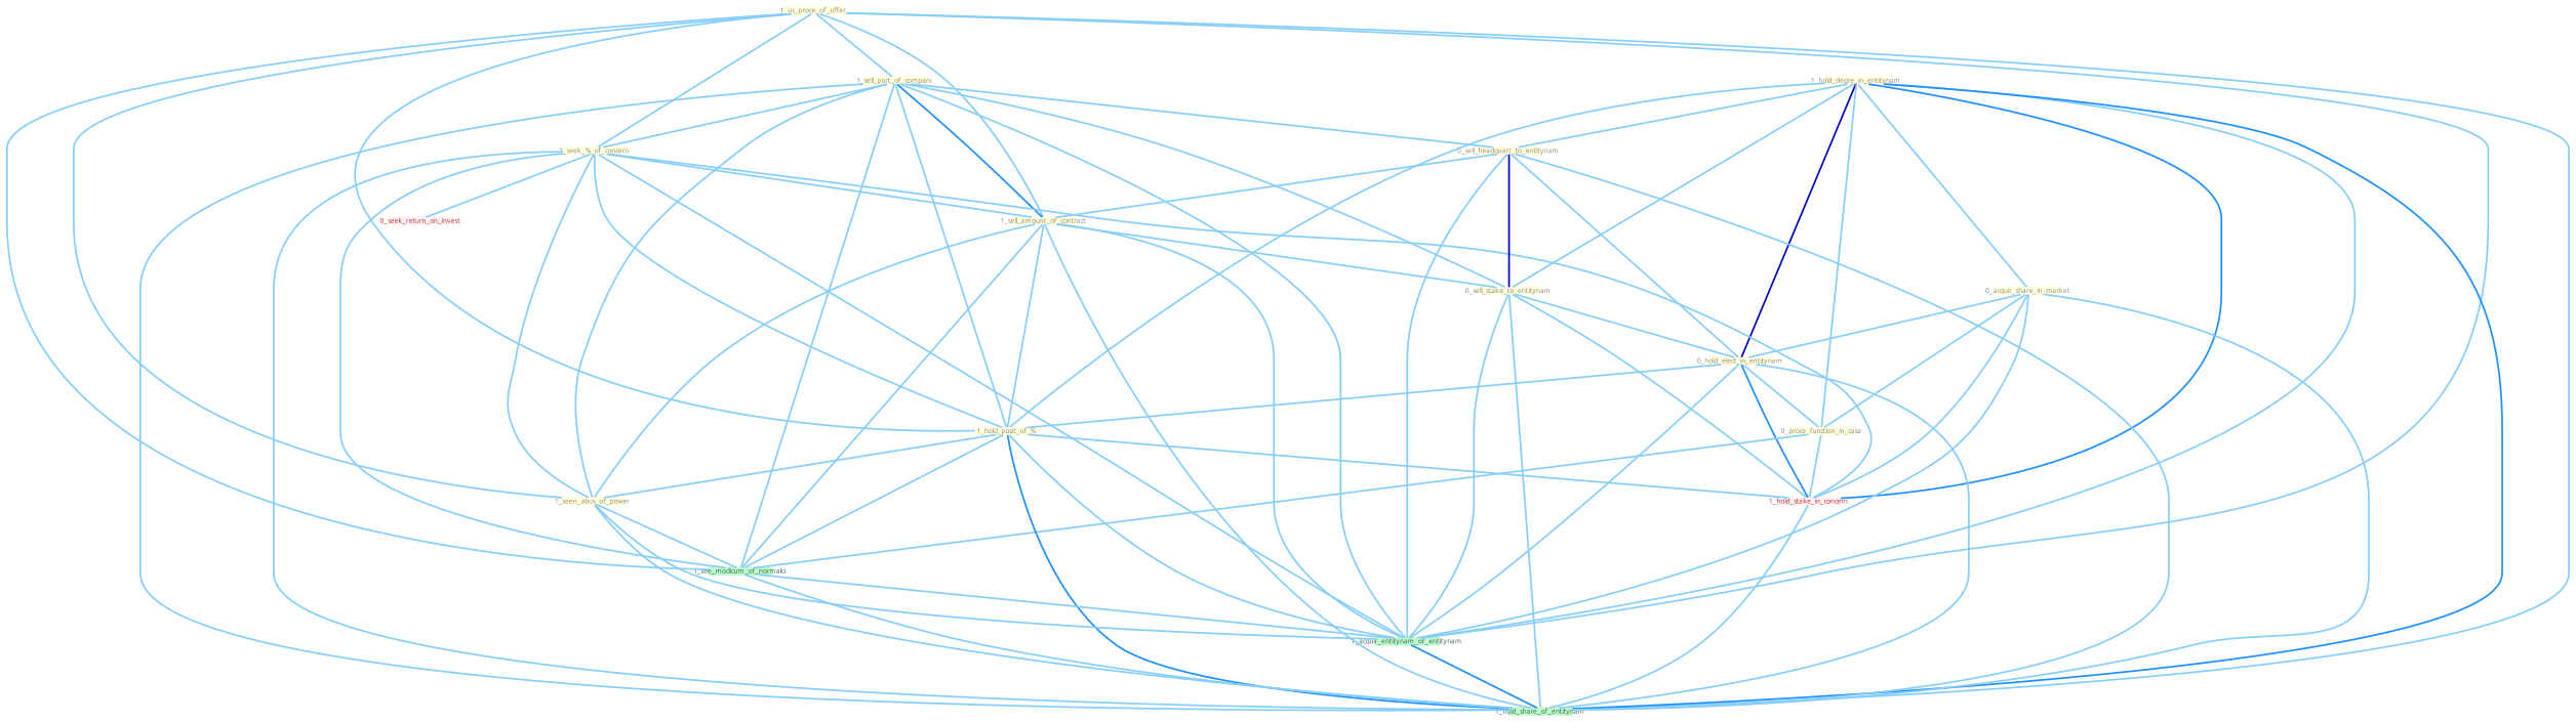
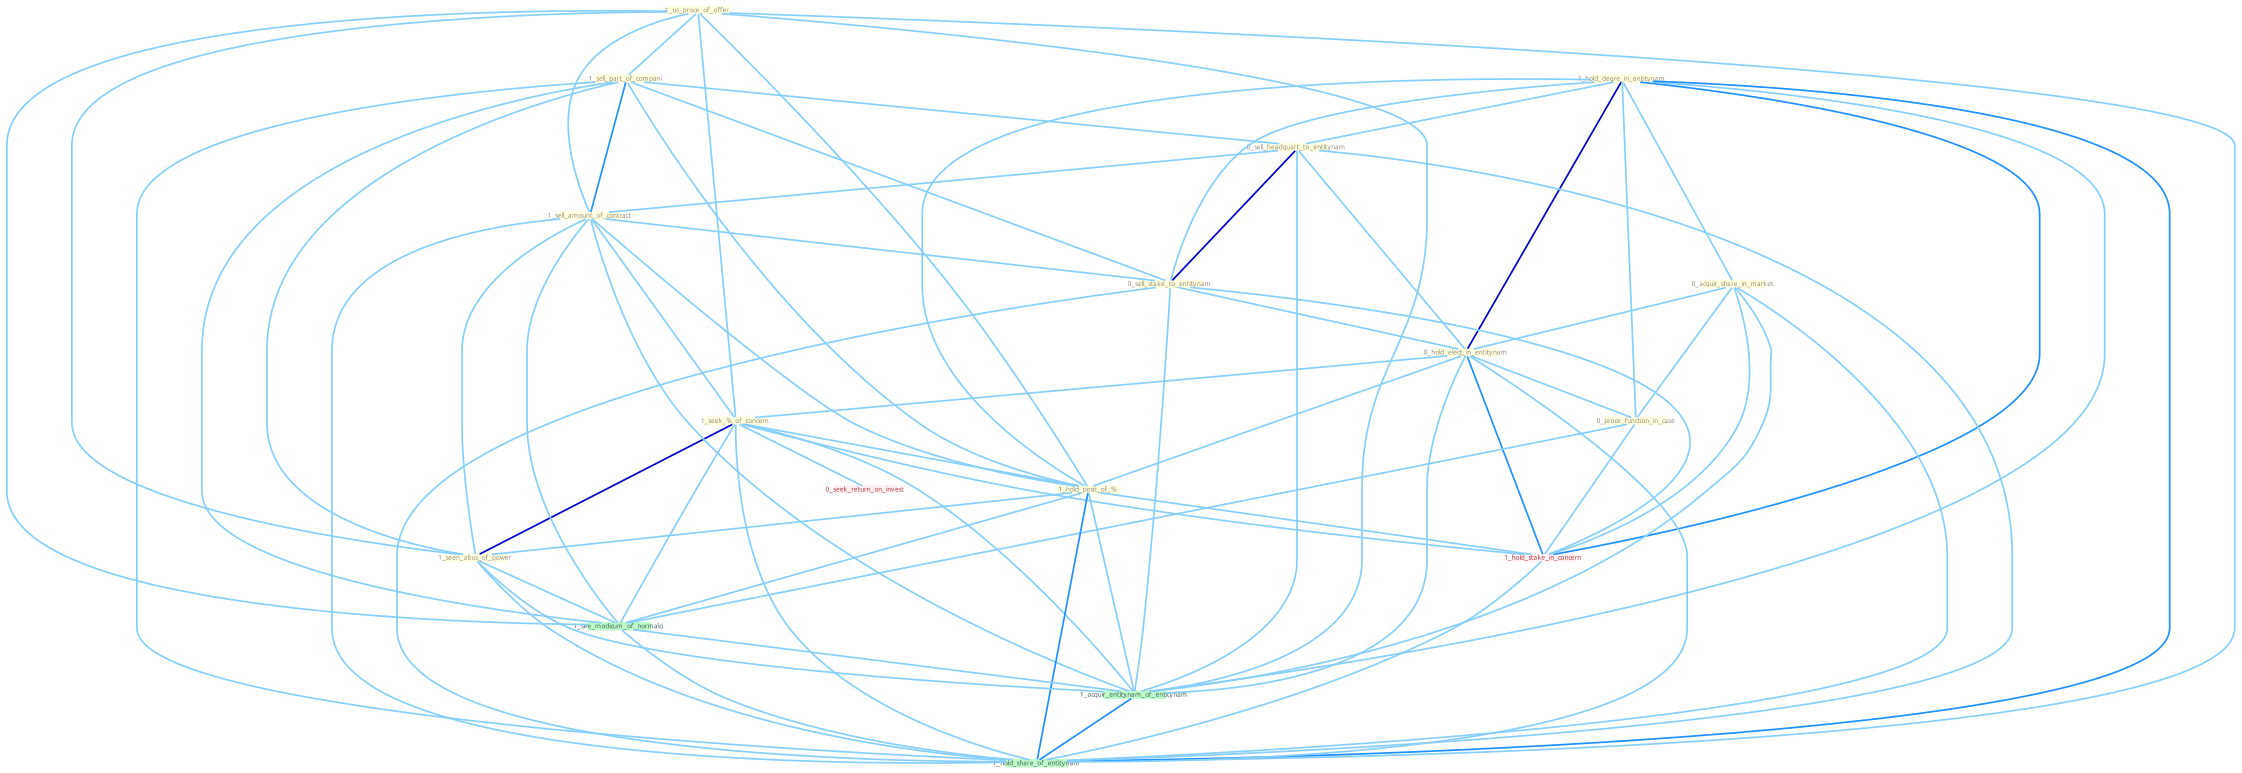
  graph {
    fontname=Ubuntu
    node [color="#ffffe0" fixedsize=true fontcolor="#8b7d6b" fontname=Ubuntu fontsize=4 shape=polygon style=filled]
    edge [color="#87cefa" fontname=Ubuntu w=1]
    "1_us_proce_of_offer " [height=.06 width=.5]
    "1_sell_part_of_compani " [height=.06 width=.5]
    "1_hold_degre_in_entitynam " [height=.06 width=.5]
    "1_seek_%_of_concern " [height=.06 width=.5]
    "0_sell_headquart_to_entitynam " [height=.06 width=.5]
    "1_sell_amount_of_contract " [height=.06 width=.5]
    "0_sell_stake_to_entitynam " [height=.06 width=.5]
    "0_acquir_share_in_market " [height=.06 width=.5]
    "0_hold_elect_in_entitynam " [height=.06 width=.5]
    n10 [height=.06 label="0_proce_function_in_case" width=.5]
    "1_hold_posit_of_% " [height=.06 width=.5]
    "1_seen_abus_of_power " [height=.06 width=.5]
    "1_hold_stake_in_concern " [color="#fff0f5" fontcolor="#b22222" height=.06 width=.5]
    "0_seek_return_on_invest " [color="#fff0f5" fontcolor="#b22222" height=.06 width=.5]
    "1_see_modicum_of_normalci " [color="#BDFCC9" fontcolor="#2f4f4f" height=.06 width=.5]
    "1_acquir_entitynam_of_entitynam " [color="#BDFCC9" fontcolor="#2f4f4f" height=.06 width=.5]
    "1_hold_share_of_entitynam " [color="#BDFCC9" fontcolor="#2f4f4f" height=.06 width=.5]
    subgraph sub_1 {
      "1_us_proce_of_offer "
      "1_sell_part_of_compani "
      "1_hold_degre_in_entitynam "
      "1_seek_%_of_concern "
      "0_sell_headquart_to_entitynam "
      "1_sell_amount_of_contract "
      "0_sell_stake_to_entitynam "
      "0_acquir_share_in_market "
      "0_hold_elect_in_entitynam "
      n10
      "1_hold_posit_of_% "
      "1_seen_abus_of_power "
    }
    subgraph sub_2 {
      "1_hold_stake_in_concern "
      "0_seek_return_on_invest "
    }
    "1_us_proce_of_offer " -- "1_sell_part_of_compani "
    "1_us_proce_of_offer " -- "1_seek_%_of_concern "
    "1_us_proce_of_offer " -- "1_sell_amount_of_contract "
    "1_us_proce_of_offer " -- "1_hold_posit_of_% "
    "1_us_proce_of_offer " -- "1_seen_abus_of_power "
    "1_us_proce_of_offer " -- "1_see_modicum_of_normalci "
    "1_us_proce_of_offer " -- "1_acquir_entitynam_of_entitynam "
    "1_us_proce_of_offer " -- "1_hold_share_of_entitynam "
-   "1_sell_part_of_compani " -- "1_seek_%_of_concern "
+   "0_hold_elect_in_entitynam " -- "1_seek_%_of_concern "
    "1_sell_part_of_compani " -- "0_sell_headquart_to_entitynam "
    "1_sell_part_of_compani " -- "1_sell_amount_of_contract " [color="#1e90ff" w=2]
    "1_sell_part_of_compani " -- "0_sell_stake_to_entitynam "
    "1_sell_part_of_compani " -- "1_hold_posit_of_% "
    "1_sell_part_of_compani " -- "1_seen_abus_of_power "
    "1_sell_part_of_compani " -- "1_see_modicum_of_normalci "
-   "1_sell_part_of_compani " -- "1_acquir_entitynam_of_entitynam "
    "1_sell_part_of_compani " -- "1_hold_share_of_entitynam "
    "1_hold_degre_in_entitynam " -- "0_sell_headquart_to_entitynam "
    "1_hold_degre_in_entitynam " -- "0_sell_stake_to_entitynam "
    "1_hold_degre_in_entitynam " -- "0_acquir_share_in_market "
    "1_hold_degre_in_entitynam " -- "0_hold_elect_in_entitynam " [color="#0000cd" w=3]
    "1_hold_degre_in_entitynam " -- n10
    "1_hold_degre_in_entitynam " -- "1_hold_posit_of_% "
    "1_hold_degre_in_entitynam " -- "1_hold_stake_in_concern " [color="#1e90ff" w=2]
    "1_hold_degre_in_entitynam " -- "1_acquir_entitynam_of_entitynam "
    "1_hold_degre_in_entitynam " -- "1_hold_share_of_entitynam " [color="#1e90ff" w=2]
    "1_seek_%_of_concern " -- "1_sell_amount_of_contract "
    "1_seek_%_of_concern " -- "1_hold_posit_of_% "
-   "1_seek_%_of_concern " -- "1_seen_abus_of_power "
+   "1_seek_%_of_concern " -- "1_seen_abus_of_power " [color="#0000cd"]
    "1_seek_%_of_concern " -- "1_hold_stake_in_concern "
    "1_seek_%_of_concern " -- "0_seek_return_on_invest "
    "1_seek_%_of_concern " -- "1_see_modicum_of_normalci "
    "1_seek_%_of_concern " -- "1_acquir_entitynam_of_entitynam "
    "1_seek_%_of_concern " -- "1_hold_share_of_entitynam "
    "0_sell_headquart_to_entitynam " -- "1_sell_amount_of_contract "
    "0_sell_headquart_to_entitynam " -- "0_sell_stake_to_entitynam " [color="#0000cd" w=3]
    "0_sell_headquart_to_entitynam " -- "0_hold_elect_in_entitynam "
    "0_sell_headquart_to_entitynam " -- "1_acquir_entitynam_of_entitynam "
    "0_sell_headquart_to_entitynam " -- "1_hold_share_of_entitynam "
    "1_sell_amount_of_contract " -- "0_sell_stake_to_entitynam "
    "1_sell_amount_of_contract " -- "1_hold_posit_of_% "
    "1_sell_amount_of_contract " -- "1_seen_abus_of_power "
    "1_sell_amount_of_contract " -- "1_see_modicum_of_normalci "
    "1_sell_amount_of_contract " -- "1_acquir_entitynam_of_entitynam "
    "1_sell_amount_of_contract " -- "1_hold_share_of_entitynam "
    "0_sell_stake_to_entitynam " -- "0_hold_elect_in_entitynam "
    "0_sell_stake_to_entitynam " -- "1_hold_stake_in_concern "
    "0_sell_stake_to_entitynam " -- "1_acquir_entitynam_of_entitynam "
    "0_sell_stake_to_entitynam " -- "1_hold_share_of_entitynam "
    "0_acquir_share_in_market " -- "0_hold_elect_in_entitynam "
    "0_acquir_share_in_market " -- n10
    "0_acquir_share_in_market " -- "1_hold_stake_in_concern "
    "0_acquir_share_in_market " -- "1_acquir_entitynam_of_entitynam "
    "0_acquir_share_in_market " -- "1_hold_share_of_entitynam "
    "0_hold_elect_in_entitynam " -- n10
    "0_hold_elect_in_entitynam " -- "1_hold_posit_of_% "
    "0_hold_elect_in_entitynam " -- "1_hold_stake_in_concern " [color="#1e90ff" w=2]
    "0_hold_elect_in_entitynam " -- "1_acquir_entitynam_of_entitynam "
    "0_hold_elect_in_entitynam " -- "1_hold_share_of_entitynam " [w=2]
    n10 -- "1_hold_stake_in_concern "
    n10 -- "1_see_modicum_of_normalci "
    "1_hold_posit_of_% " -- "1_seen_abus_of_power "
    "1_hold_posit_of_% " -- "1_hold_stake_in_concern "
    "1_hold_posit_of_% " -- "1_see_modicum_of_normalci "
    "1_hold_posit_of_% " -- "1_acquir_entitynam_of_entitynam "
    "1_hold_posit_of_% " -- "1_hold_share_of_entitynam " [color="#1e90ff" w=2]
    "1_seen_abus_of_power " -- "1_see_modicum_of_normalci "
    "1_seen_abus_of_power " -- "1_acquir_entitynam_of_entitynam "
    "1_seen_abus_of_power " -- "1_hold_share_of_entitynam "
    "1_hold_stake_in_concern " -- "1_hold_share_of_entitynam "
    "1_see_modicum_of_normalci " -- "1_acquir_entitynam_of_entitynam "
    "1_see_modicum_of_normalci " -- "1_hold_share_of_entitynam "
    "1_acquir_entitynam_of_entitynam " -- "1_hold_share_of_entitynam " [color="#1e90ff" w=2]
  }
